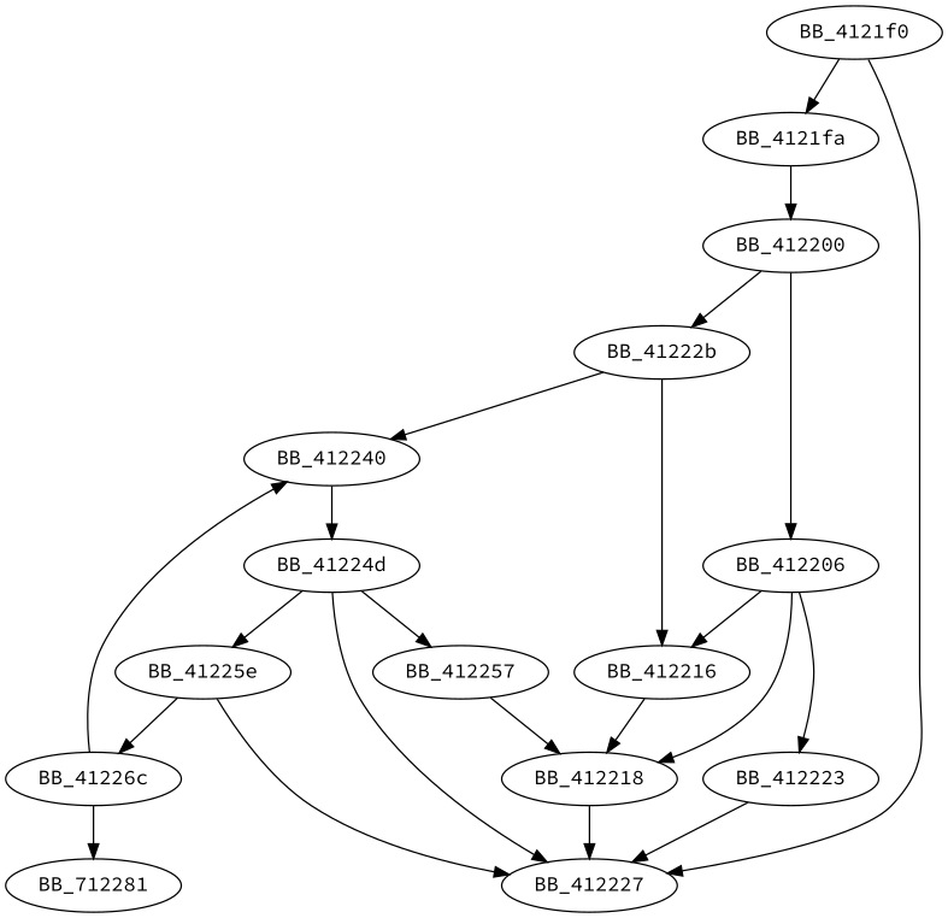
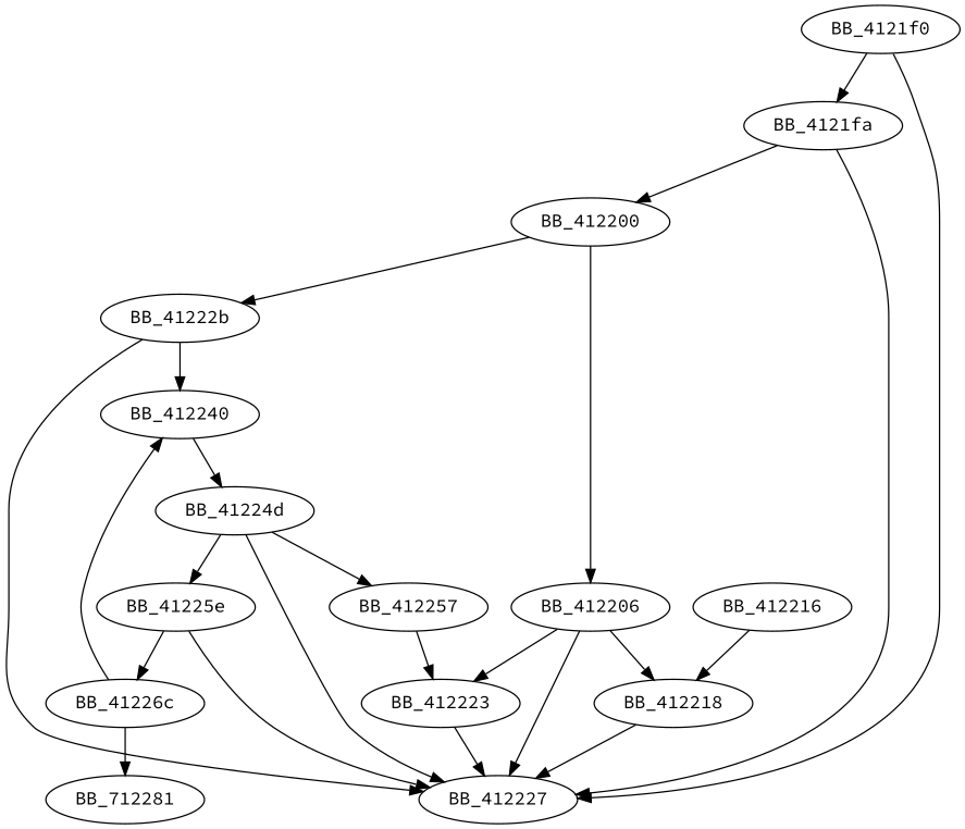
  digraph {
    fontname="Source Code Pro"
    node [fontname="Source Code Pro"]
    edge [fontname="Source Code Pro"]
    BB_4121f0
    BB_4121fa
    BB_412227
    BB_412200
    BB_412206
    BB_41222b
    BB_412216
    BB_412218
    BB_412223
    BB_412240
    BB_41224d
    BB_412257
    BB_41225e
    BB_41226c
    n15 [label=BB_712281]
    BB_4121f0 -> BB_4121fa
    BB_4121f0 -> BB_412227
+   BB_4121fa -> BB_412227
    BB_4121fa -> BB_412200
    BB_412200 -> BB_412206
    BB_412200 -> BB_41222b
-   BB_412206 -> BB_412216
+   BB_412206 -> BB_412227
    BB_412206 -> BB_412218
    BB_412206 -> BB_412223
-   BB_41222b -> BB_412216
+   BB_41222b -> BB_412227
    BB_41222b -> BB_412240
    BB_412216 -> BB_412218
    BB_412218 -> BB_412227
    BB_412223 -> BB_412227
    BB_412240 -> BB_41224d
    BB_41224d -> BB_412227
    BB_41224d -> BB_412257
    BB_41224d -> BB_41225e
-   BB_412257 -> BB_412218
+   BB_412257 -> BB_412223
    BB_41225e -> BB_412227
    BB_41225e -> BB_41226c
    BB_41226c -> BB_412240
    BB_41226c -> n15
  }
